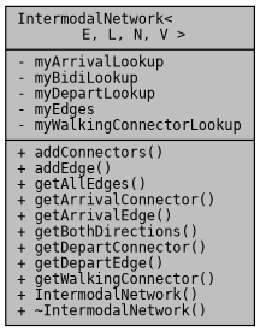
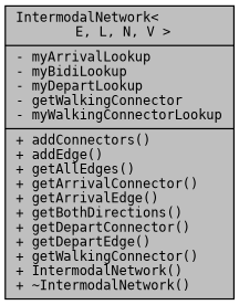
  digraph {
    fontname="DejaVu Sans Mono"
-   n1 [color=black fillcolor=grey75 fontcolor=black fontname="DejaVu Sans Mono" fontsize=10 height=0.2 label="{IntermodalNetwork\<\l E, L, N, V \>\n|- myArrivalLookup\l- myBidiLookup\l- myDepartLookup\l- myEdges\l- myWalkingConnectorLookup\l|+ addConnectors()\l+ addEdge()\l+ getAllEdges()\l+ getArrivalConnector()\l+ getArrivalEdge()\l+ getBothDirections()\l+ getDepartConnector()\l+ getDepartEdge()\l+ getWalkingConnector()\l+ IntermodalNetwork()\l+ ~IntermodalNetwork()\l}" shape=record style=filled width=0.4]
+   n1 [color=black fillcolor=grey75 fontcolor=black fontname="DejaVu Sans Mono" fontsize=10 height=0.2 label="{IntermodalNetwork\<\l E, L, N, V \>\n|- myArrivalLookup\l- myBidiLookup\l- myDepartLookup\l- getWalkingConnector\l- myWalkingConnectorLookup\l|+ addConnectors()\l+ addEdge()\l+ getAllEdges()\l+ getArrivalConnector()\l+ getArrivalEdge()\l+ getBothDirections()\l+ getDepartConnector()\l+ getDepartEdge()\l+ getWalkingConnector()\l+ IntermodalNetwork()\l+ ~IntermodalNetwork()\l}" shape=record style=filled width=0.4]
  }
